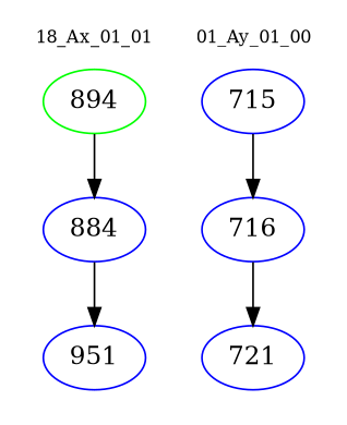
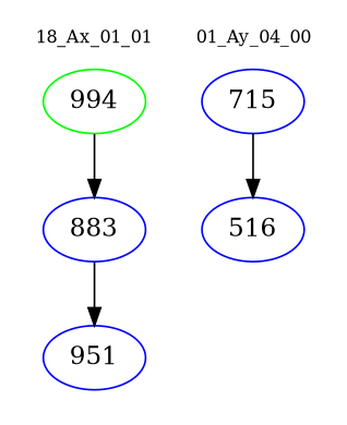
  digraph {
    node [color=blue]
    edge [color=black]
-   n1 [color=green label=894]
-   n2 [label=884]
+   n1 [color=green label=994]
+   n2 [label=883]
    n3 [label=951]
    n4 [label=715]
-   n5 [label=716]
-   n6 [label=721]
+   n5 [label=516]
    subgraph cluster_1 {
      color=white
      fontsize=10
      label="18_Ax_01_01"
      n1
      n2
      n3
    }
    subgraph cluster_2 {
      color=white
      fontsize=10
-     label="01_Ay_01_00"
+     label="01_Ay_04_00"
      n4
      n5
-     n6
    }
    n1 -> n2
    n2 -> n3
    n4 -> n5
-   n5 -> n6
  }
